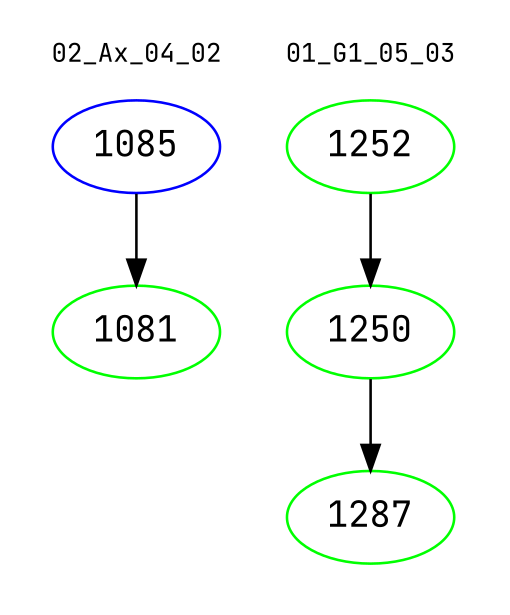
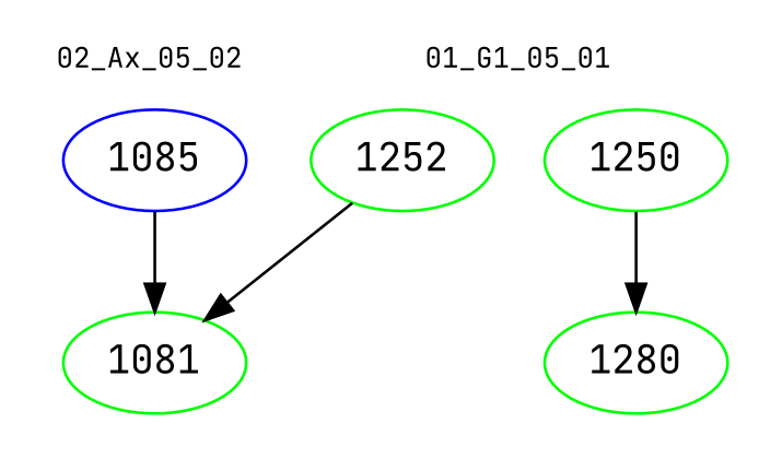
  digraph {
    fontname="JetBrains Mono"
    node [color=green fontname="JetBrains Mono"]
    edge [color=black fontname="JetBrains Mono"]
    n1 [color=blue label=1085]
    n2 [label=1081]
    n3 [label=1252]
    n4 [label=1250]
-   n5 [label=1287]
+   n5 [label=1280]
    subgraph cluster_1 {
      color=white
      fontsize=10
-     label="02_Ax_04_02"
+     label="02_Ax_05_02"
      n1
      n2
    }
    subgraph cluster_2 {
      color=white
      fontsize=10
-     label="01_G1_05_03"
+     label="01_G1_05_01"
      n3
      n4
      n5
    }
    n1 -> n2
-   n3 -> n4
+   n3 -> n2
    n4 -> n5
  }
